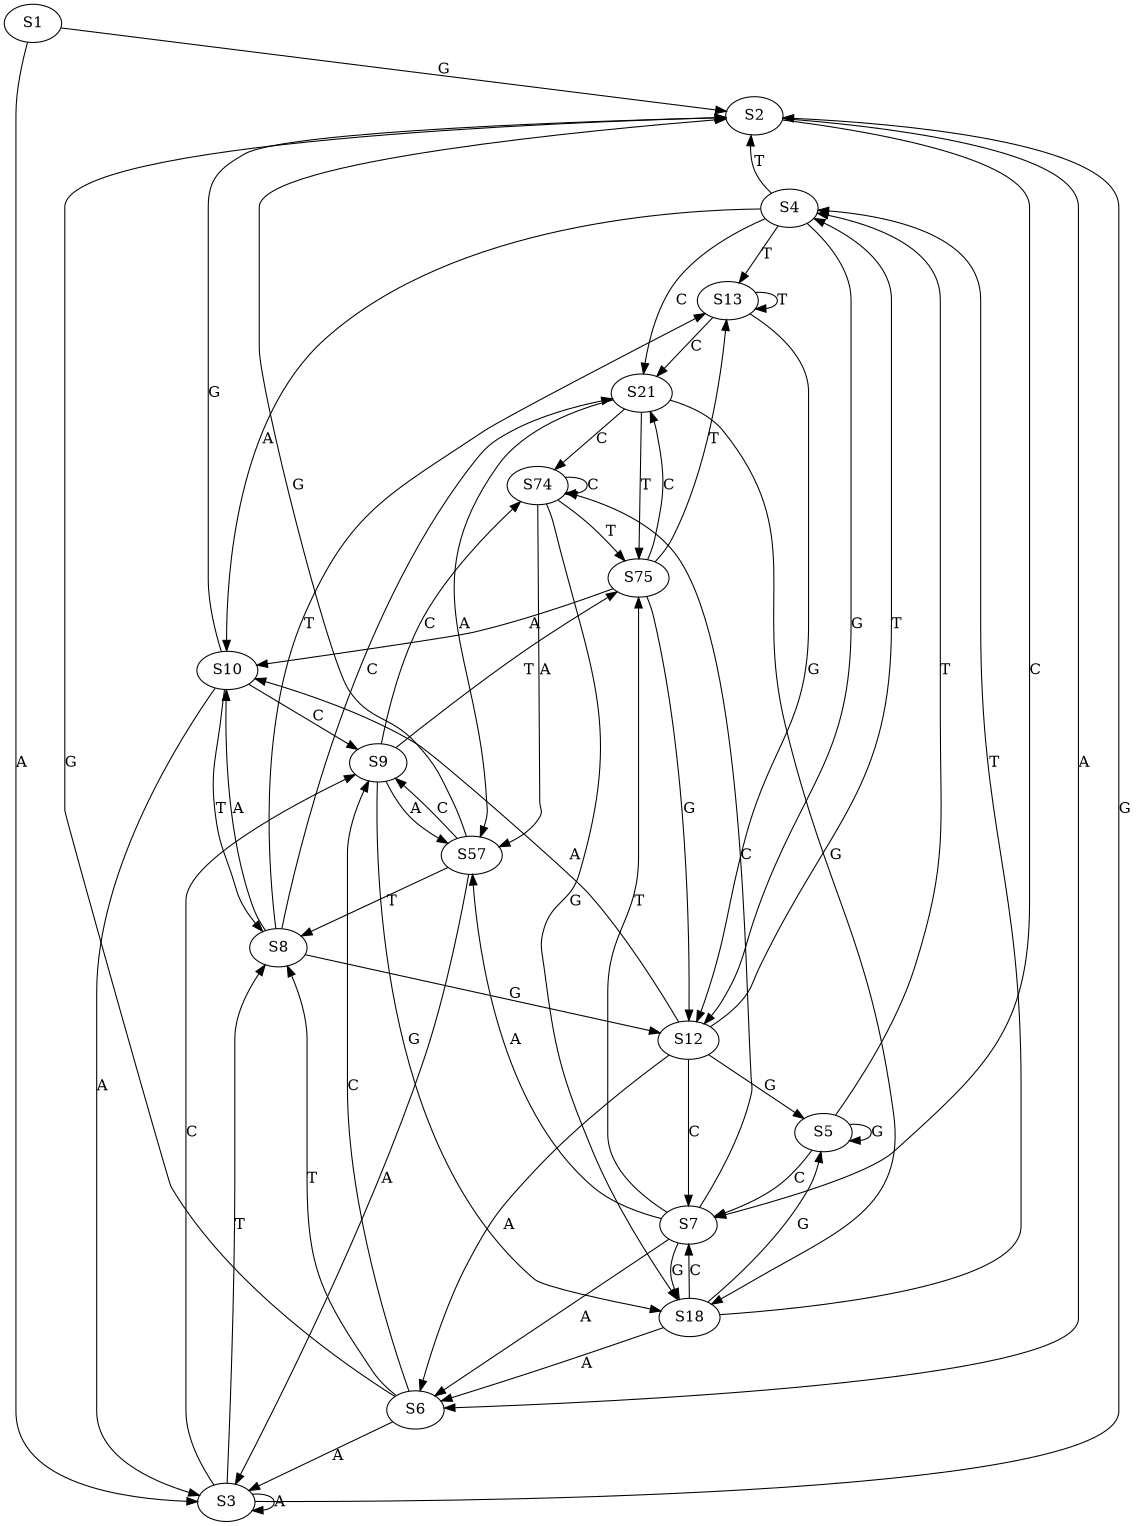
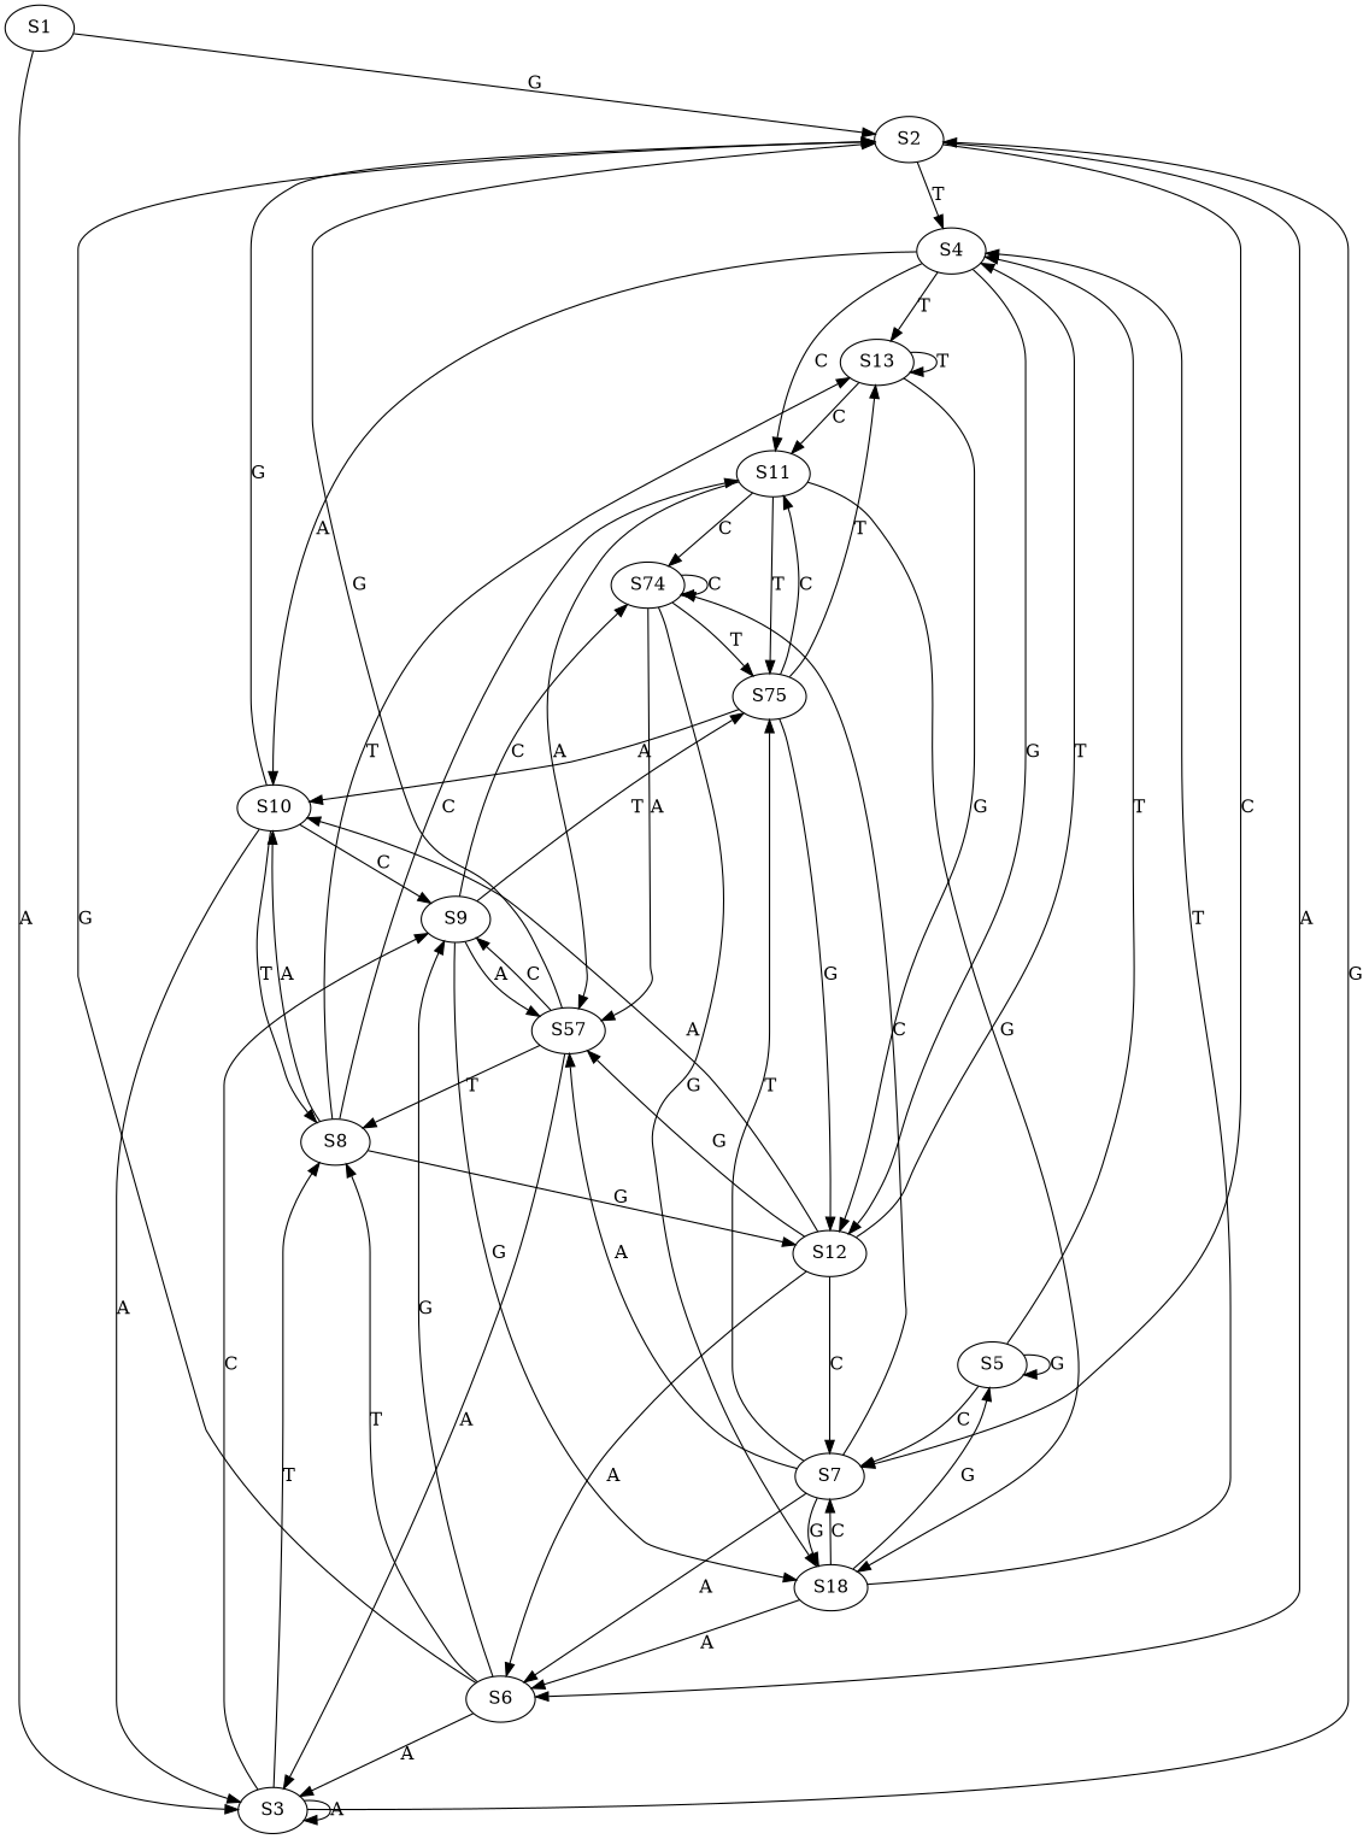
  strict digraph {
    S1
    S2
    S3
    S4
    S6
    S7
    S8
    S9
    S10
-   S11 [label=S21]
+   S11
    S12
    S13
    S5
    n14 [label=S74]
    n15 [label=S75]
    n16 [label=S18]
    n17 [label=S57]
    S1 -> S2 [label=G]
    S1 -> S3 [label=A]
-   S4 -> S2 [label=T]
+   S2 -> S4 [label=T]
    S2 -> S6 [label=A]
    S2 -> S7 [label=C]
    S3 -> S2 [label=G]
    S3 -> S3 [label=A]
    S3 -> S8 [label=T]
    S3 -> S9 [label=C]
    S4 -> S10 [label=A]
    S4 -> S11 [label=C]
    S4 -> S12 [label=G]
    S4 -> S13 [label=T]
    S6 -> S2 [label=G]
    S6 -> S3 [label=A]
    S6 -> S8 [label=T]
-   S6 -> S9 [label=C]
+   S6 -> S9 [label=G]
    S7 -> S6 [label=A]
    S7 -> n14 [label=C]
    S7 -> n15 [label=T]
    S7 -> n16 [label=G]
    S7 -> n17 [label=A]
    S8 -> S10 [label=A]
    S8 -> S11 [label=C]
    S8 -> S12 [label=G]
    S8 -> S13 [label=T]
    S9 -> n14 [label=C]
    S9 -> n15 [label=T]
    S9 -> n16 [label=G]
    S9 -> n17 [label=A]
    S10 -> S2 [label=G]
    S10 -> S3 [label=A]
    S10 -> S8 [label=T]
    S10 -> S9 [label=C]
    S11 -> n14 [label=C]
    S11 -> n15 [label=T]
    S11 -> n16 [label=G]
    S11 -> n17 [label=A]
    S12 -> S4 [label=T]
    S12 -> S6 [label=A]
    S12 -> S7 [label=C]
    S12 -> S10 [label=A]
-   S12 -> S5 [label=G]
+   S12 -> n17 [label=G]
    S13 -> S11 [label=C]
    S13 -> S12 [label=G]
    S13 -> S13 [label=T]
    S5 -> S4 [label=T]
    S5 -> S7 [label=C]
    S5 -> S5 [label=G]
    n14 -> n14 [label=C]
    n14 -> n15 [label=T]
    n14 -> n16 [label=G]
    n14 -> n17 [label=A]
    n15 -> S10 [label=A]
    n15 -> S11 [label=C]
    n15 -> S12 [label=G]
    n15 -> S13 [label=T]
    n16 -> S4 [label=T]
    n16 -> S6 [label=A]
    n16 -> S7 [label=C]
    n16 -> S5 [label=G]
    n17 -> S2 [label=G]
    n17 -> S3 [label=A]
    n17 -> S8 [label=T]
    n17 -> S9 [label=C]
  }
